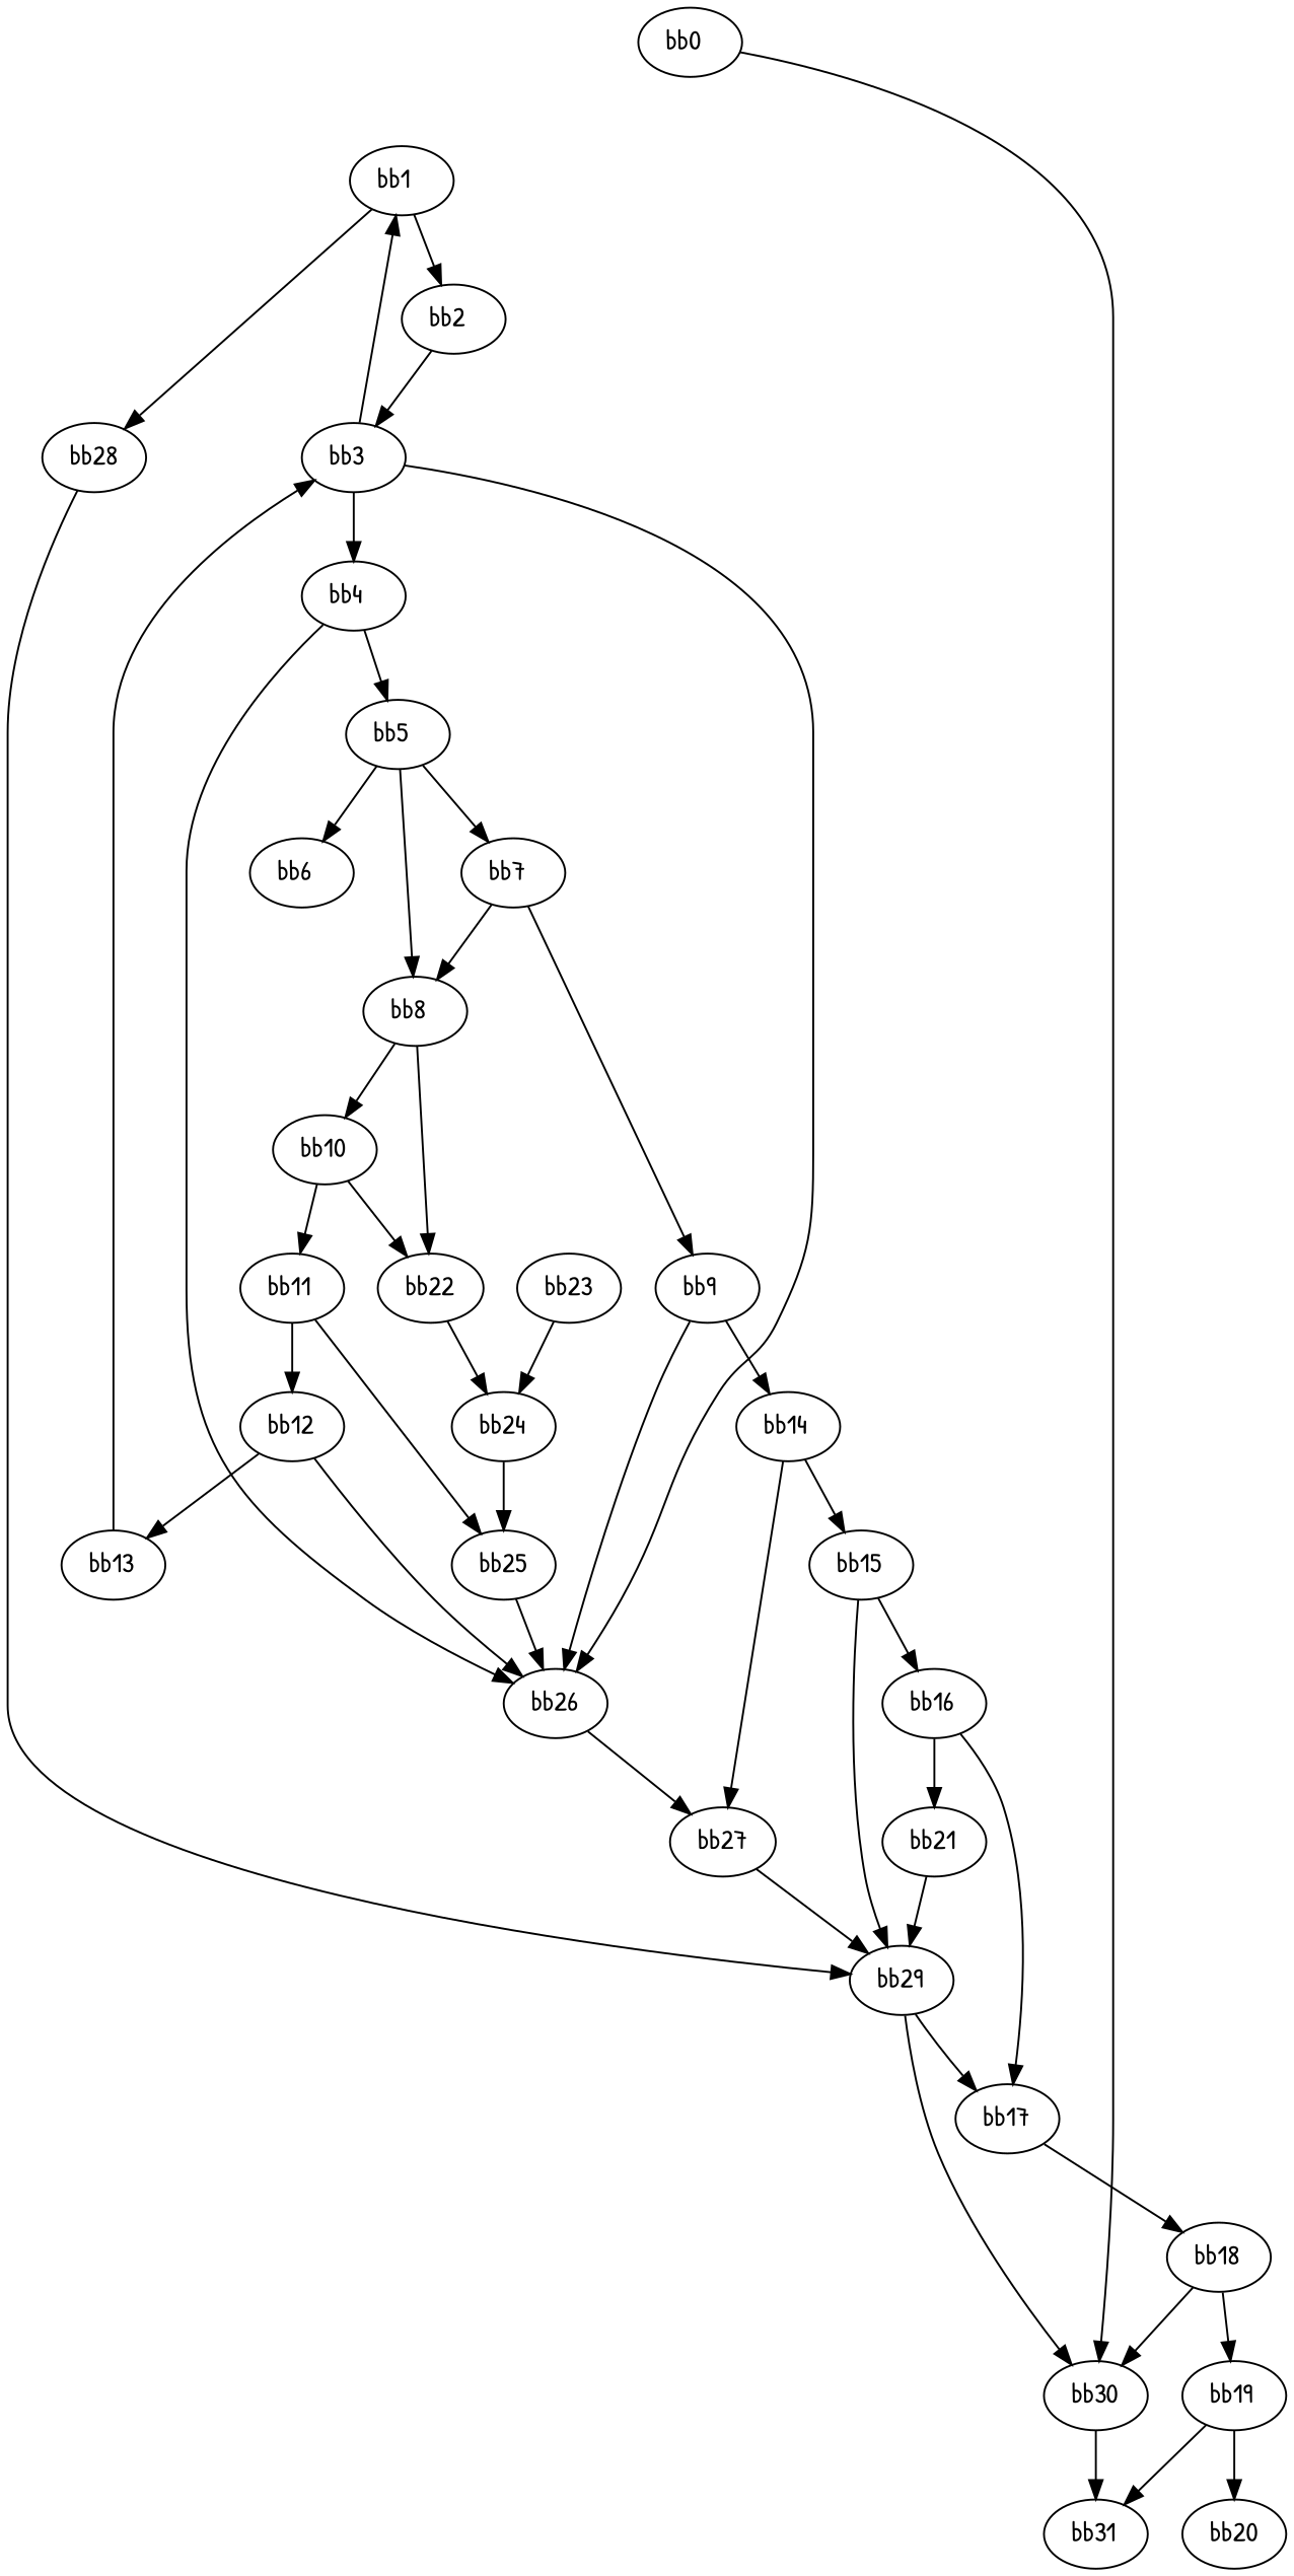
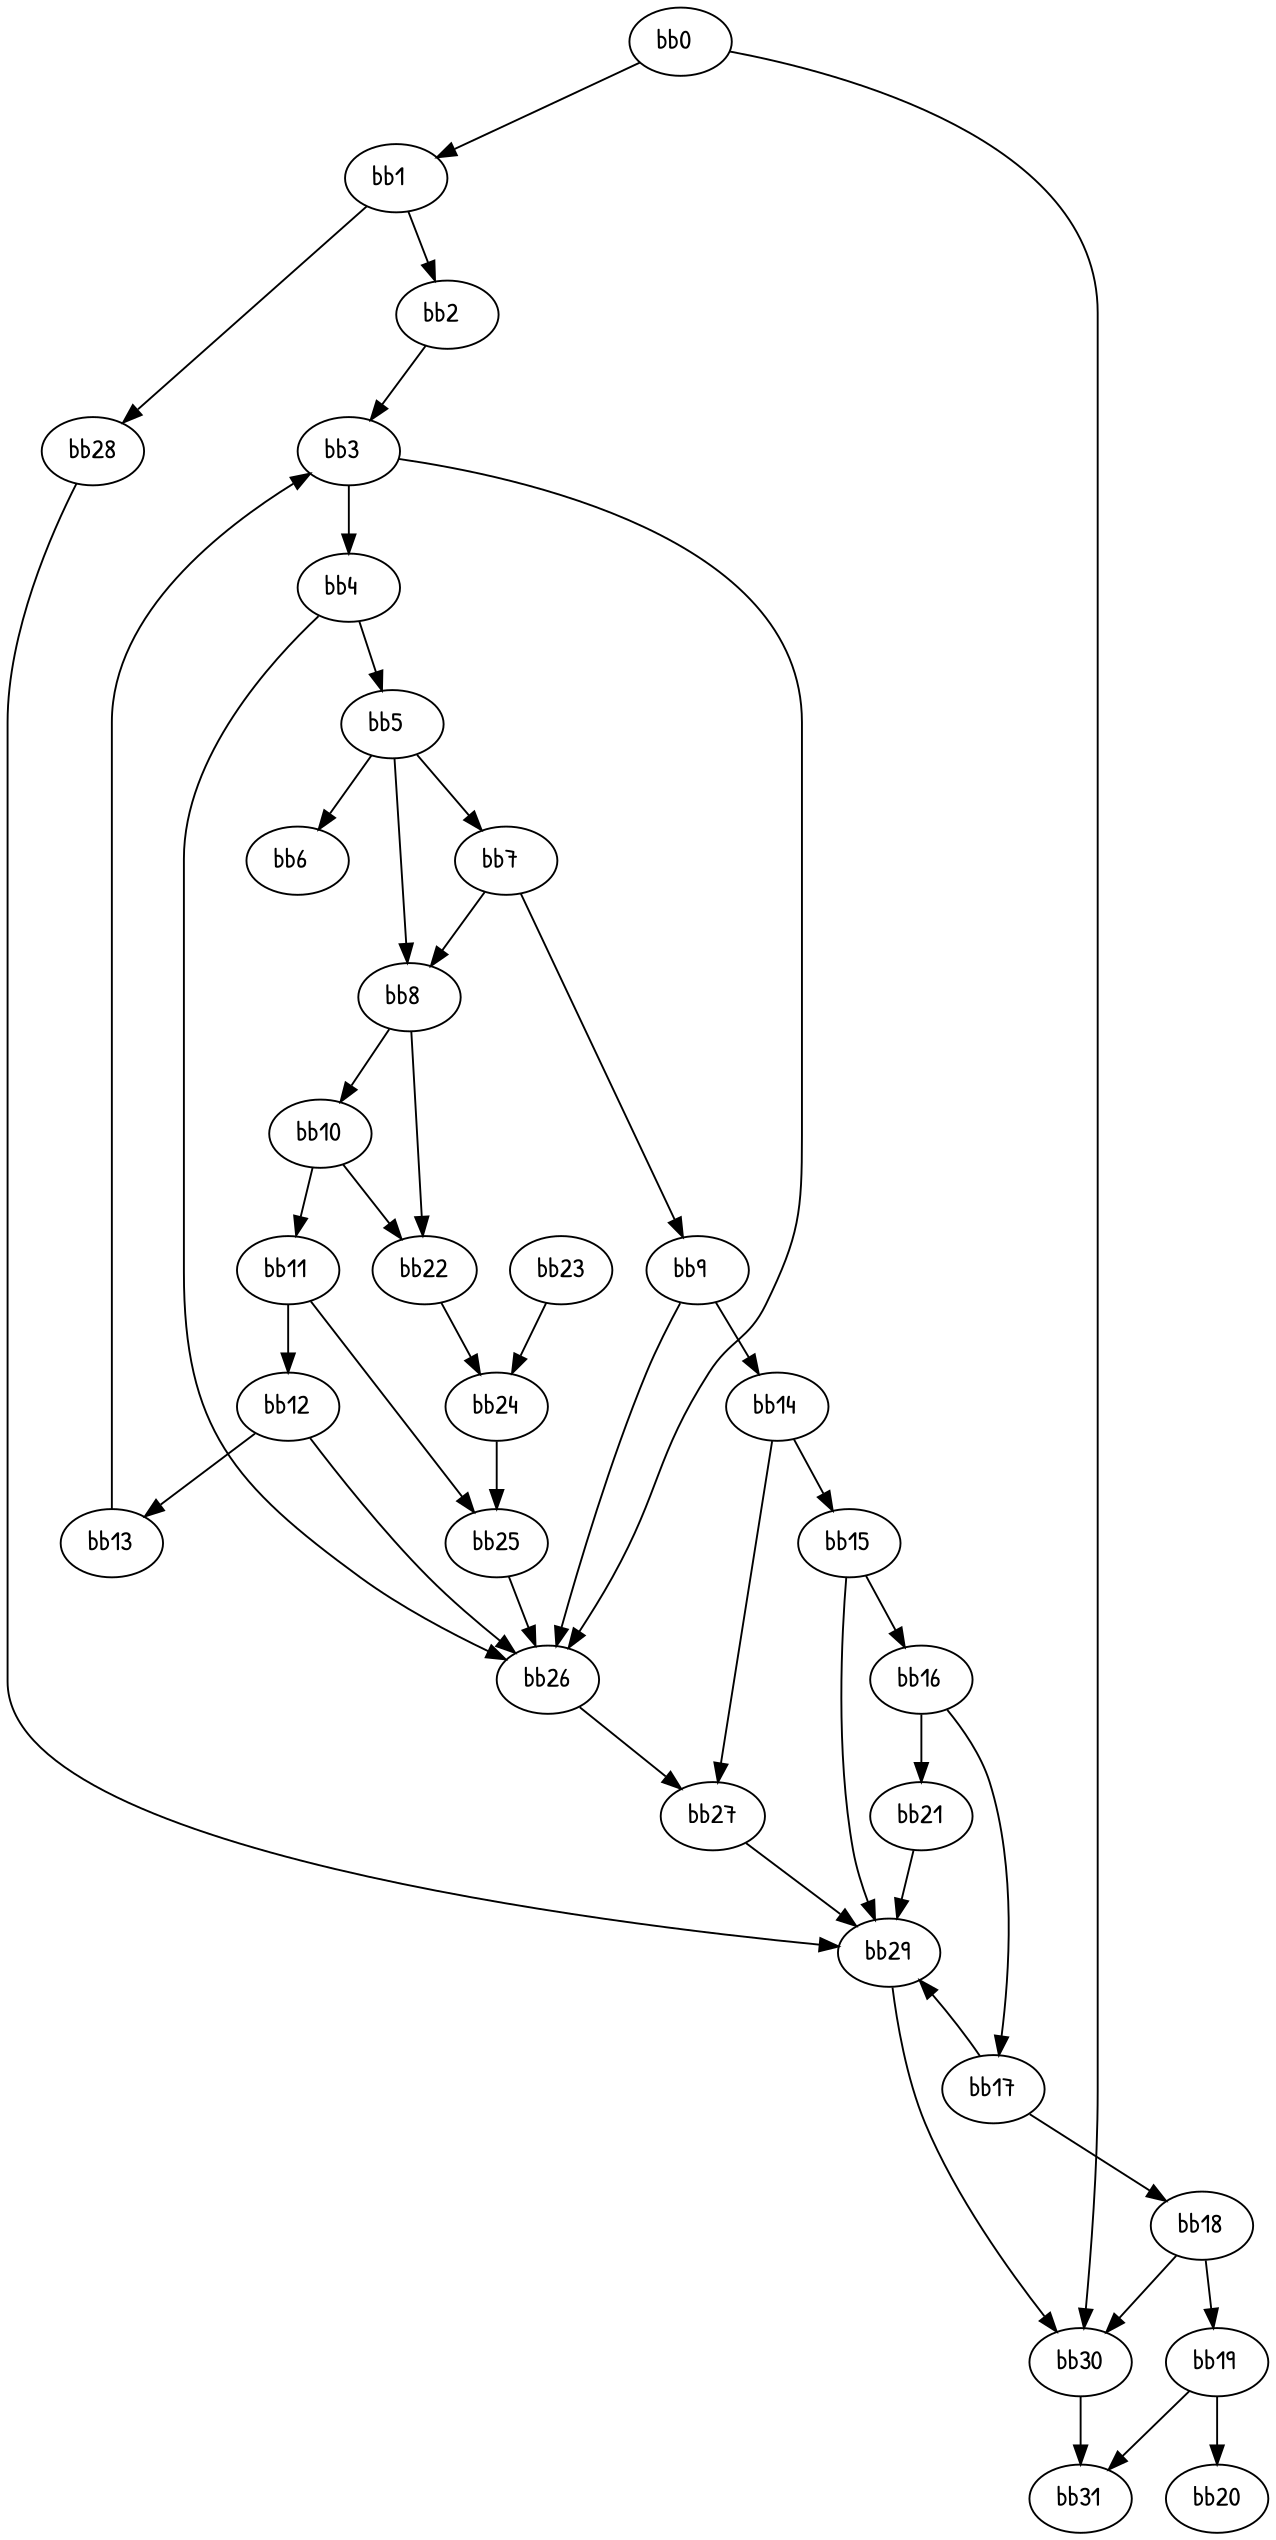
  digraph {
    fontname="Patrick Hand"
    node [fontname="Patrick Hand"]
    edge [fontname="Patrick Hand"]
    n1 [label="bb0\l"]
    n2 [label="bb1\l"]
    n3 [label="bb30\l"]
    n4 [label="bb2\l"]
    n5 [label="bb28\l"]
    n6 [label="bb31\l"]
    n7 [label="bb3\l"]
    n8 [label="bb29\l"]
    n9 [label="bb4\l"]
    n10 [label="bb26\l"]
    n11 [label="bb5\l"]
    n12 [label="bb27\l"]
    n13 [label="bb6\l"]
    n14 [label="bb7\l"]
    n15 [label="bb8\l"]
    n16 [label="bb9\l"]
    n17 [label="bb10\l"]
    n18 [label="bb22\l"]
    n19 [label="bb14\l"]
    n20 [label="bb11\l"]
    n21 [label="bb23\l"]
    n22 [label="bb24\l"]
    n23 [label="bb15\l"]
    n24 [label="bb12\l"]
    n25 [label="bb25\l"]
    n26 [label="bb13\l"]
    n27 [label="bb16\l"]
    n28 [label="bb17\l"]
    n29 [label="bb21\l"]
    n30 [label="bb18\l"]
    n31 [label="bb19\l"]
    n32 [label="bb20\l"]
-   n7 -> n2
+   n1 -> n2
    n1 -> n3
    n2 -> n4
    n2 -> n5
    n3 -> n6
    n4 -> n7
    n5 -> n8
    n7 -> n9
    n7 -> n10
    n8 -> n3
    n9 -> n10
    n9 -> n11
    n10 -> n12
    n11 -> n13
    n11 -> n14
    n11 -> n15
    n12 -> n8
    n14 -> n15
    n14 -> n16
    n15 -> n17
    n15 -> n18
    n16 -> n10
    n16 -> n19
    n17 -> n18
    n17 -> n20
    n18 -> n22
    n19 -> n12
    n19 -> n23
    n20 -> n24
    n20 -> n25
    n21 -> n22
    n22 -> n25
    n23 -> n8
    n23 -> n27
    n24 -> n10
    n24 -> n26
    n25 -> n10
    n26 -> n7
    n27 -> n28
    n27 -> n29
-   n8 -> n28
+   n28 -> n8
    n28 -> n30
    n29 -> n8
    n30 -> n3
    n30 -> n31
    n31 -> n6
    n31 -> n32
  }
